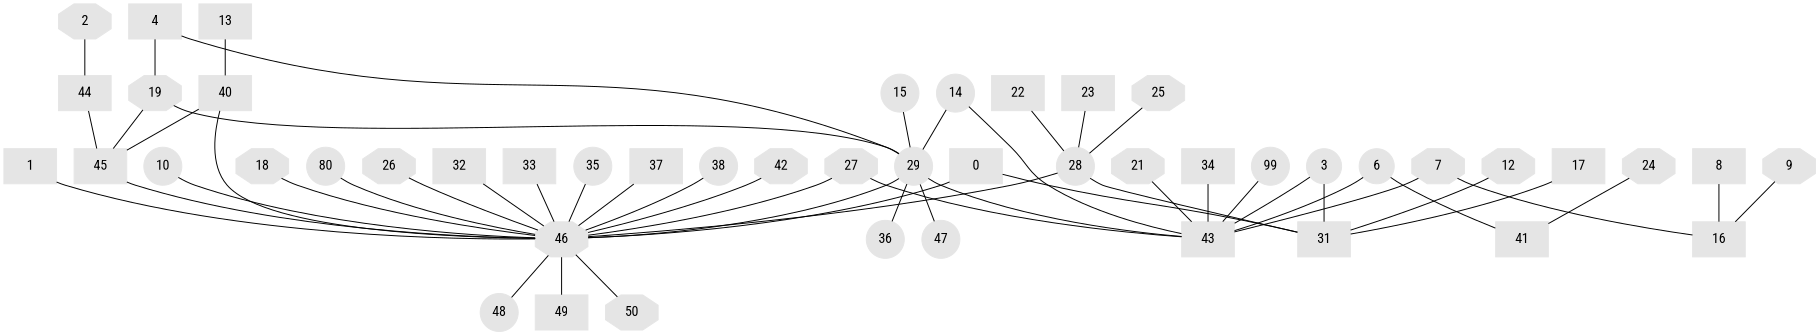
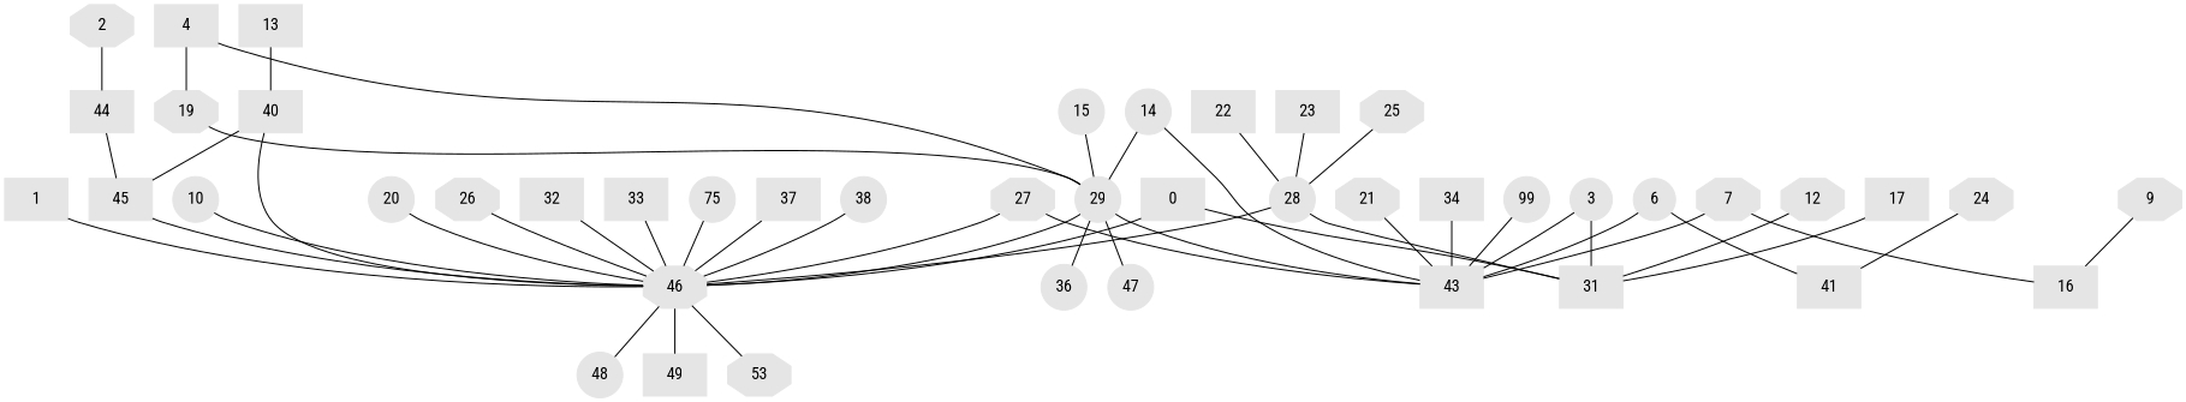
  graph {
    fontname="Roboto Condensed"
    node [color=gray90 fontname="Roboto Condensed" shape=box style=filled]
    edge [fontname="Roboto Condensed" weight=1.0]
    46 [shape=octagon]
    1
    48 [shape=circle]
    49
-   50 [shape=octagon]
+   50 [shape=octagon label=53]
    2 [shape=octagon]
    44
    45
    3 [shape=circle]
    31
    43
    19 [shape=octagon]
    4
    29 [shape=circle]
    36 [shape=circle]
    47 [shape=circle]
    n17 [label=0]
    6 [shape=circle]
    41
    7 [shape=octagon]
    16
-   8
    9 [shape=octagon]
    10 [shape=circle]
    12 [shape=octagon]
    13
    40
    14 [shape=circle]
    15 [shape=circle]
    17
-   18 [shape=octagon]
-   20 [shape=circle label=80]
+   20 [shape=circle]
    21 [shape=octagon]
    28 [shape=circle]
    22
    23
    24 [shape=octagon]
    25 [shape=octagon]
    26 [shape=octagon]
    27 [shape=octagon]
    32
    33
    34
-   35 [shape=circle]
+   35 [shape=circle label=75]
    37
    38 [shape=circle]
    n47 [label=99 shape=circle]
-   42 [shape=octagon]
    46 -- 48
    46 -- 49
    46 -- 50
    1 -- 46
    2 -- 44
    44 -- 45
    45 -- 46
    3 -- 31
    3 -- 43
-   19 -- 45
    19 -- 29
    4 -- 19
    4 -- 29
    29 -- 46
    29 -- 43
    29 -- 36
    29 -- 47
    n17 -- 46
    n17 -- 31
    6 -- 43
    6 -- 41
    7 -- 43
    7 -- 16
-   8 -- 16
    9 -- 16
    10 -- 46
    12 -- 31
    13 -- 40
    40 -- 46
    40 -- 45
    14 -- 43
    14 -- 29
    15 -- 29
    17 -- 31
-   18 -- 46
    20 -- 46
    21 -- 43
    28 -- 46 [weight=2.0]
    28 -- 31
    22 -- 28
    23 -- 28
    24 -- 41
    25 -- 28
    26 -- 46
    27 -- 46
    27 -- 43
    32 -- 46
    33 -- 46
    34 -- 43
    35 -- 46
    37 -- 46
    38 -- 46
    n47 -- 43
-   42 -- 46
  }
